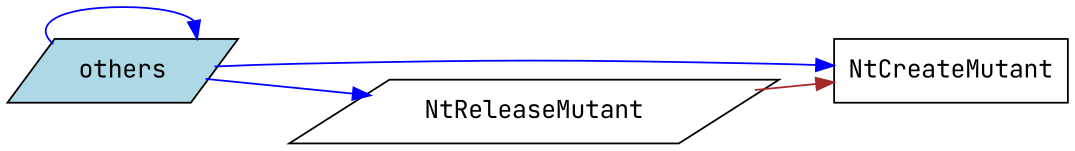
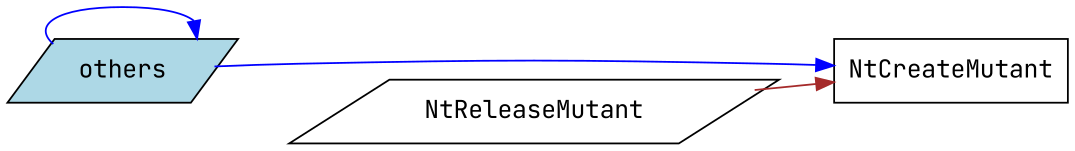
  digraph {
    fontname="JetBrains Mono"
    rankdir=LR
    node [fillcolor=white fontname="JetBrains Mono" shape=parallelogram style=filled]
    edge [color=blue fontname="JetBrains Mono"]
    n1 [fillcolor=lightblue label=others]
    n2 [label=NtCreateMutant shape=box]
    n3 [label=NtReleaseMutant]
    n1 -> n1
    n1 -> n2
-   n1 -> n3
    n3 -> n2 [color=brown]
  }
